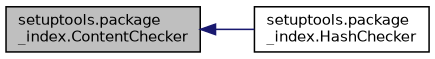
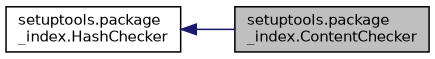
  digraph {
    rankdir=LR
    node [color=black fontname=Helvetica fontsize=10 shape=record style=filled]
    n1 [fillcolor=grey75 fontcolor=black height=0.2 label="setuptools.package\l_index.ContentChecker" width=0.4]
    n2 [fillcolor=white height=0.2 label="setuptools.package\l_index.HashChecker" width=0.4]
-   n1 -> n2 [color=midnightblue dir=back fontname=Helvetica fontsize=10 labelfontname=Helvetica labelfontsize=10 style=solid]
+   n2 -> n1 [color=midnightblue dir=back fontname=Helvetica fontsize=10 labelfontname=Helvetica labelfontsize=10 style=solid]
  }
